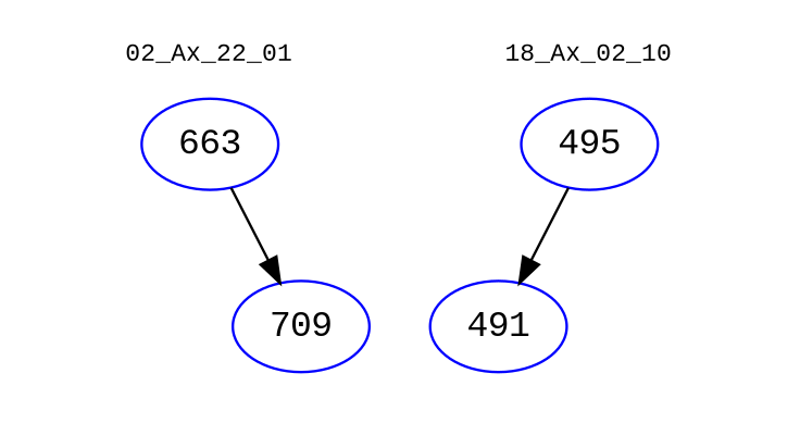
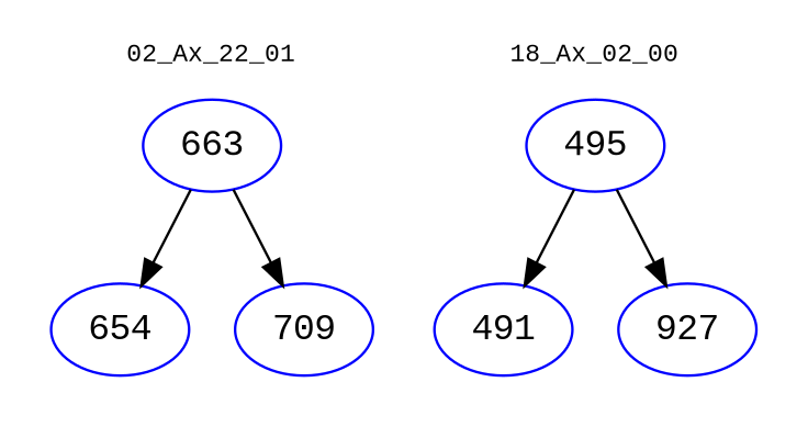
  digraph {
    fontname="Liberation Mono"
    node [color=blue fontname="Liberation Mono"]
    edge [color=black fontname="Liberation Mono"]
    n1 [label=663]
+   n2 [label=654]
    n3 [label=709]
    n4 [label=495]
    n5 [label=491]
+   n6 [label=927]
    subgraph cluster_1 {
      color=white
      fontsize=10
      label="02_Ax_22_01"
      n1
+     n2
      n3
    }
    subgraph cluster_2 {
      color=white
      fontsize=10
-     label="18_Ax_02_10"
+     label="18_Ax_02_00"
      n4
      n5
+     n6
    }
+   n1 -> n2
    n1 -> n3
    n4 -> n5
+   n4 -> n6
  }
